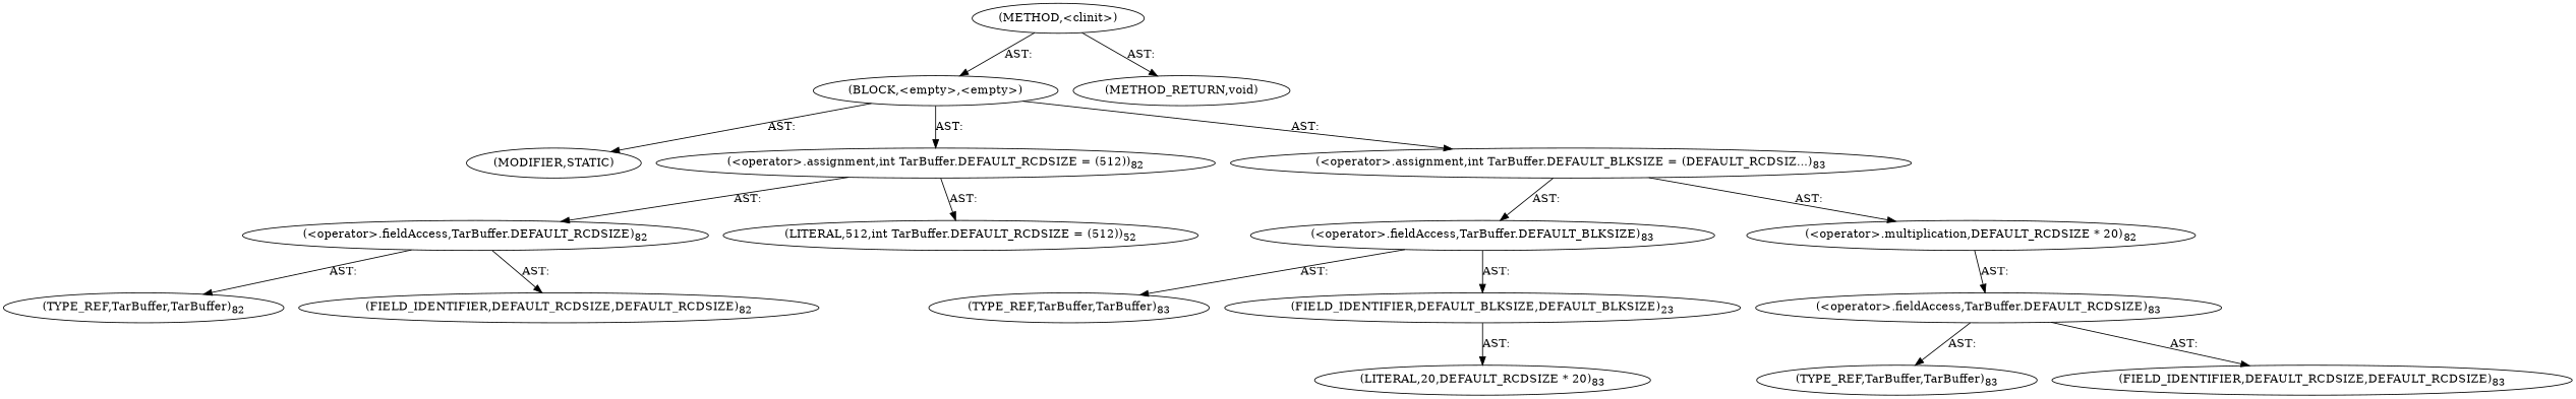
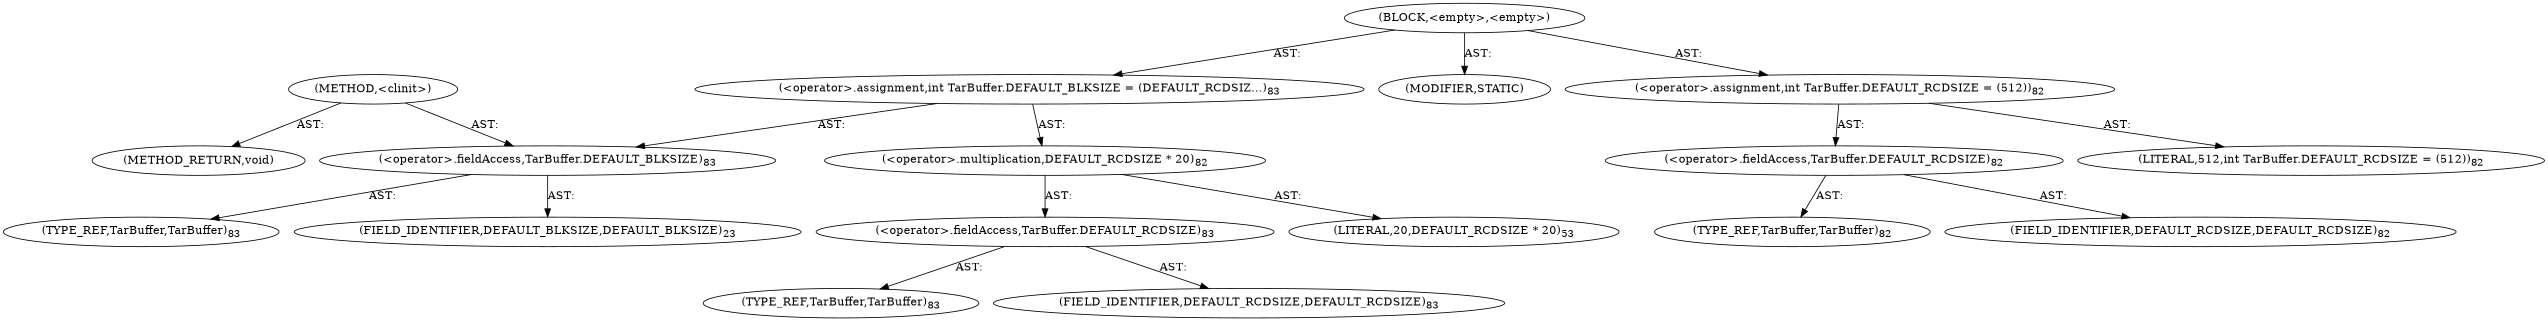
  digraph {
    n1 [label=<(METHOD,&lt;clinit&gt;)>]
    n2 [label=<(BLOCK,&lt;empty&gt;,&lt;empty&gt;)>]
    n3 [label=<(METHOD_RETURN,void)>]
    n4 [label=<(MODIFIER,STATIC)>]
    n5 [label=<(&lt;operator&gt;.assignment,int TarBuffer.DEFAULT_RCDSIZE = (512))<SUB>82</SUB>>]
    n6 [label=<(&lt;operator&gt;.assignment,int TarBuffer.DEFAULT_BLKSIZE = (DEFAULT_RCDSIZ...)<SUB>83</SUB>>]
    n7 [label=<(&lt;operator&gt;.fieldAccess,TarBuffer.DEFAULT_RCDSIZE)<SUB>82</SUB>>]
-   n8 [label=<(LITERAL,512,int TarBuffer.DEFAULT_RCDSIZE = (512))<SUB>52</SUB>>]
+   n8 [label=<(LITERAL,512,int TarBuffer.DEFAULT_RCDSIZE = (512))<SUB>82</SUB>>]
    n9 [label=<(&lt;operator&gt;.fieldAccess,TarBuffer.DEFAULT_BLKSIZE)<SUB>83</SUB>>]
    n10 [label=<(&lt;operator&gt;.multiplication,DEFAULT_RCDSIZE * 20)<SUB>82</SUB>>]
    n11 [label=<(TYPE_REF,TarBuffer,TarBuffer)<SUB>82</SUB>>]
    n12 [label=<(FIELD_IDENTIFIER,DEFAULT_RCDSIZE,DEFAULT_RCDSIZE)<SUB>82</SUB>>]
    n13 [label=<(TYPE_REF,TarBuffer,TarBuffer)<SUB>83</SUB>>]
    n14 [label=<(FIELD_IDENTIFIER,DEFAULT_BLKSIZE,DEFAULT_BLKSIZE)<SUB>23</SUB>>]
    n15 [label=<(&lt;operator&gt;.fieldAccess,TarBuffer.DEFAULT_RCDSIZE)<SUB>83</SUB>>]
-   n16 [label=<(LITERAL,20,DEFAULT_RCDSIZE * 20)<SUB>83</SUB>>]
+   n16 [label=<(LITERAL,20,DEFAULT_RCDSIZE * 20)<SUB>53</SUB>>]
    n17 [label=<(TYPE_REF,TarBuffer,TarBuffer)<SUB>83</SUB>>]
    n18 [label=<(FIELD_IDENTIFIER,DEFAULT_RCDSIZE,DEFAULT_RCDSIZE)<SUB>83</SUB>>]
-   n1 -> n2 [label="AST: "]
+   n1 -> n9 [label="AST: "]
    n1 -> n3 [label="AST: "]
    n2 -> n4 [label="AST: "]
    n2 -> n5 [label="AST: "]
    n2 -> n6 [label="AST: "]
    n5 -> n7 [label="AST: "]
    n5 -> n8 [label="AST: "]
    n6 -> n9 [label="AST: "]
    n6 -> n10 [label="AST: "]
    n7 -> n11 [label="AST: "]
    n7 -> n12 [label="AST: "]
    n9 -> n13 [label="AST: "]
    n9 -> n14 [label="AST: "]
    n10 -> n15 [label="AST: "]
-   n14 -> n16 [label="AST: "]
+   n10 -> n16 [label="AST: "]
    n15 -> n17 [label="AST: "]
    n15 -> n18 [label="AST: "]
  }
